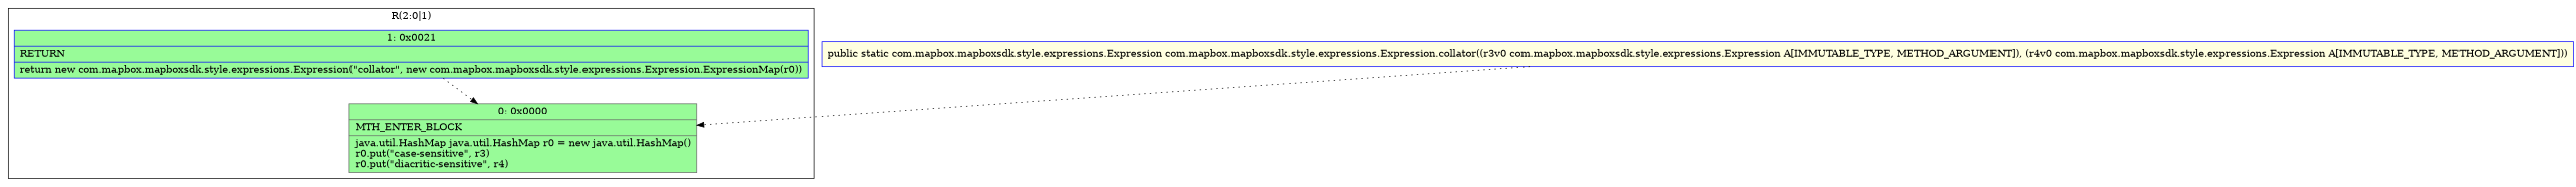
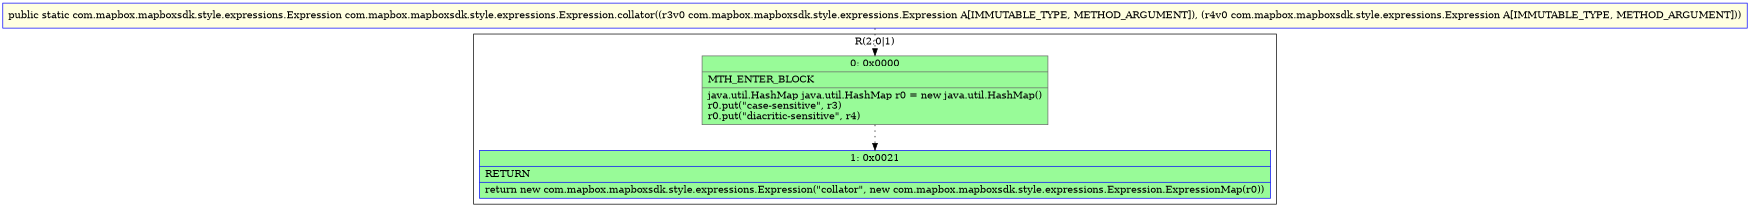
  digraph {
    node [color=blue shape=record style=filled fillcolor=palegreen]
    edge [style=dotted]
    n1 [color=gray40 label="{0\:\ 0x0000|MTH_ENTER_BLOCK\l|java.util.HashMap java.util.HashMap r0 = new java.util.HashMap()\lr0.put(\"case\-sensitive\", r3)\lr0.put(\"diacritic\-sensitive\", r4)\l}"]
    n2 [label="{1\:\ 0x0021|RETURN\l|return new com.mapbox.mapboxsdk.style.expressions.Expression(\"collator\", new com.mapbox.mapboxsdk.style.expressions.Expression.ExpressionMap(r0))\l}"]
    n3 [label="{public static com.mapbox.mapboxsdk.style.expressions.Expression com.mapbox.mapboxsdk.style.expressions.Expression.collator((r3v0 com.mapbox.mapboxsdk.style.expressions.Expression A[IMMUTABLE_TYPE, METHOD_ARGUMENT]), (r4v0 com.mapbox.mapboxsdk.style.expressions.Expression A[IMMUTABLE_TYPE, METHOD_ARGUMENT])) }" fillcolor=lightyellow]
    subgraph cluster_1 {
      label="R(2:0|1)"
      n1
      n2
    }
-   n2 -> n1
+   n1 -> n2
    n3 -> n1
  }
